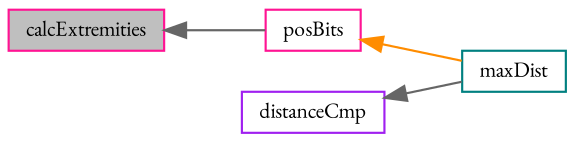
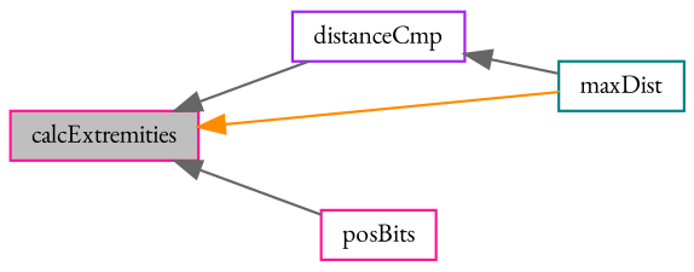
  digraph {
    rankdir=LR
    fontname="EB Garamond"
    node [color=deeppink fontname="EB Garamond" fontsize=10 shape=record]
    edge [color=gray40 dir=back fontname="EB Garamond" fontsize=10 labelfontname=FreeSans labelfontsize=10 style=solid]
    n1 [fillcolor=grey75 fontcolor=black height=0.2 label=calcExtremities style=filled width=0.4]
    n2 [color=purple height=0.2 label=distanceCmp width=0.4]
    n3 [color=teal height=0.2 label=maxDist width=0.4]
    n4 [height=0.2 label=posBits width=0.4]
-   n4 -> n3 [color=darkorange]
+   n1 -> n2
+   n1 -> n3 [color=darkorange]
    n1 -> n4
    n2 -> n3
  }
